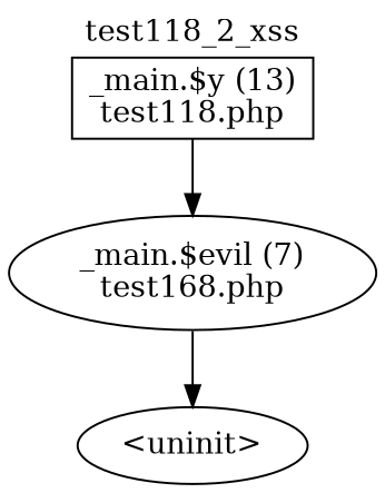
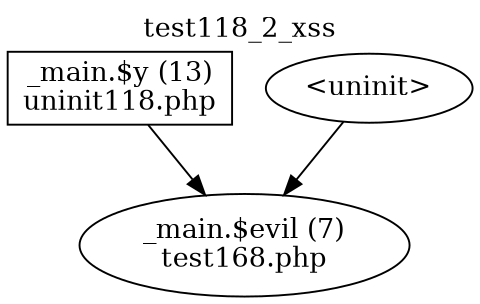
  digraph {
    label=test118_2_xss
    labelloc=t
    node [shape=ellipse]
-   n1 [label="_main.$y (13)\ntest118.php" shape=box]
+   n1 [label="_main.$y (13)\nuninit118.php" shape=box]
    n2 [label="_main.$evil (7)\ntest168.php"]
    n3 [label="<uninit>"]
    n1 -> n2
-   n2 -> n3
+   n3 -> n2
  }
